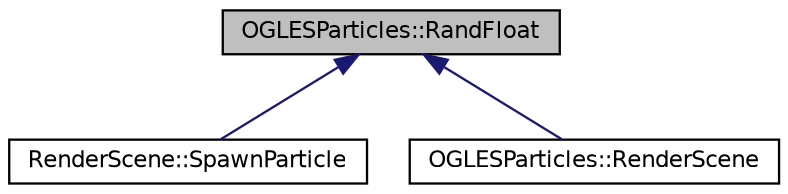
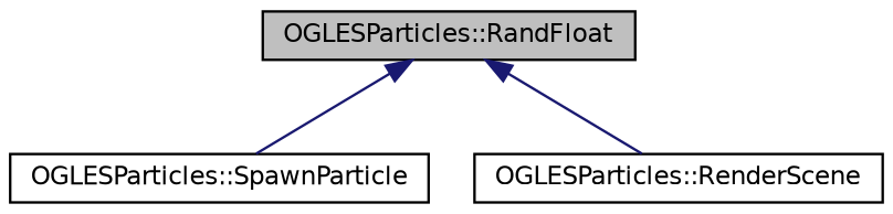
  digraph {
    rankdir=TB
    node [color=black fillcolor=white fontname=Helvetica fontsize=10 shape=record style=filled]
    edge [color=midnightblue dir=back fontname=Helvetica fontsize=10 labelfontname=Helvetica labelfontsize=10 style=solid]
    n1 [fillcolor=grey75 fontcolor=black height=0.2 label="OGLESParticles::RandFloat" width=0.4]
-   n2 [height=0.2 label="RenderScene::SpawnParticle" width=0.4]
+   n2 [height=0.2 label="OGLESParticles::SpawnParticle" width=0.4]
    n3 [height=0.2 label="OGLESParticles::RenderScene" width=0.4]
    n1 -> n2
    n1 -> n3
  }
